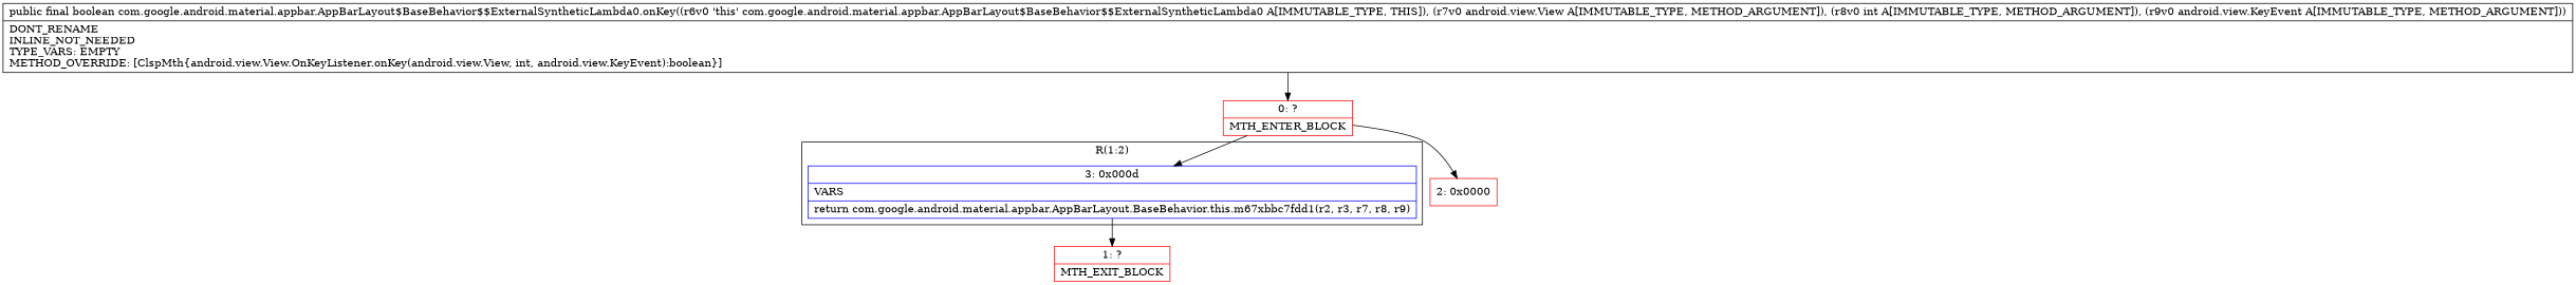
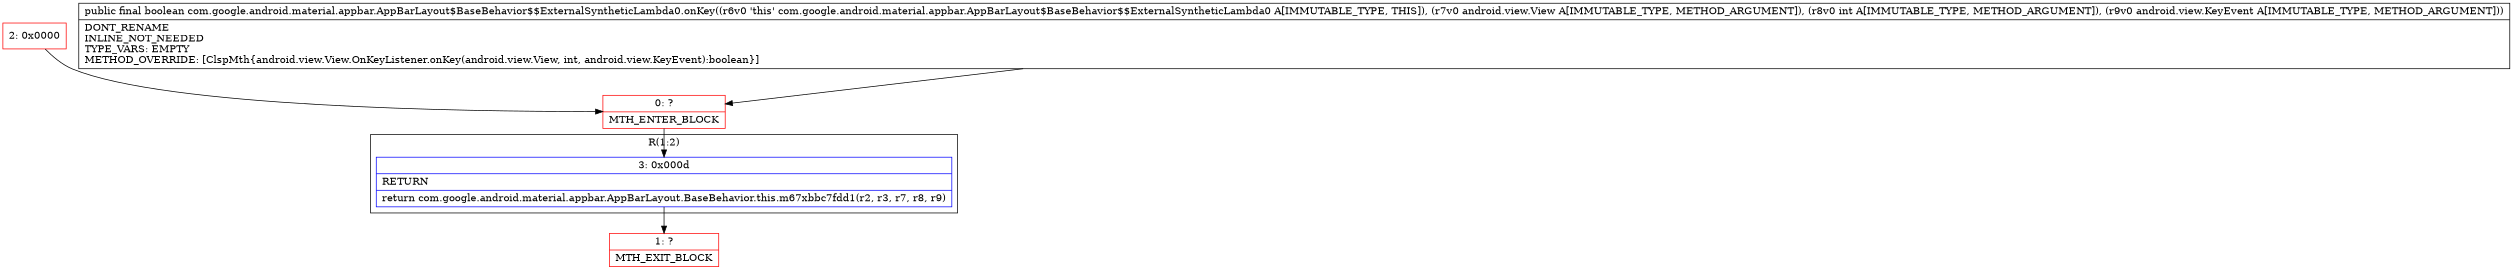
  digraph {
    node [color=red shape=record]
-   n1 [color=blue label="{3\:\ 0x000d|VARS\l|return com.google.android.material.appbar.AppBarLayout.BaseBehavior.this.m67xbbc7fdd1(r2, r3, r7, r8, r9)\l}"]
+   n1 [color=blue label="{3\:\ 0x000d|RETURN\l|return com.google.android.material.appbar.AppBarLayout.BaseBehavior.this.m67xbbc7fdd1(r2, r3, r7, r8, r9)\l}"]
    n2 [label="{1\:\ ?|MTH_EXIT_BLOCK\l}"]
    n3 [label="{0\:\ ?|MTH_ENTER_BLOCK\l}"]
    n4 [label="{2\:\ 0x0000}"]
    n5 [label="{public final boolean com.google.android.material.appbar.AppBarLayout$BaseBehavior$$ExternalSyntheticLambda0.onKey((r6v0 'this' com.google.android.material.appbar.AppBarLayout$BaseBehavior$$ExternalSyntheticLambda0 A[IMMUTABLE_TYPE, THIS]), (r7v0 android.view.View A[IMMUTABLE_TYPE, METHOD_ARGUMENT]), (r8v0 int A[IMMUTABLE_TYPE, METHOD_ARGUMENT]), (r9v0 android.view.KeyEvent A[IMMUTABLE_TYPE, METHOD_ARGUMENT]))  | DONT_RENAME\lINLINE_NOT_NEEDED\lTYPE_VARS: EMPTY\lMETHOD_OVERRIDE: [ClspMth\{android.view.View.OnKeyListener.onKey(android.view.View, int, android.view.KeyEvent):boolean\}]\l}" color=""]
    subgraph cluster_1 {
      label="R(1:2)"
      n1
    }
    n1 -> n2
    n3 -> n1
-   n3 -> n4
+   n4 -> n3
    n5 -> n3
  }
